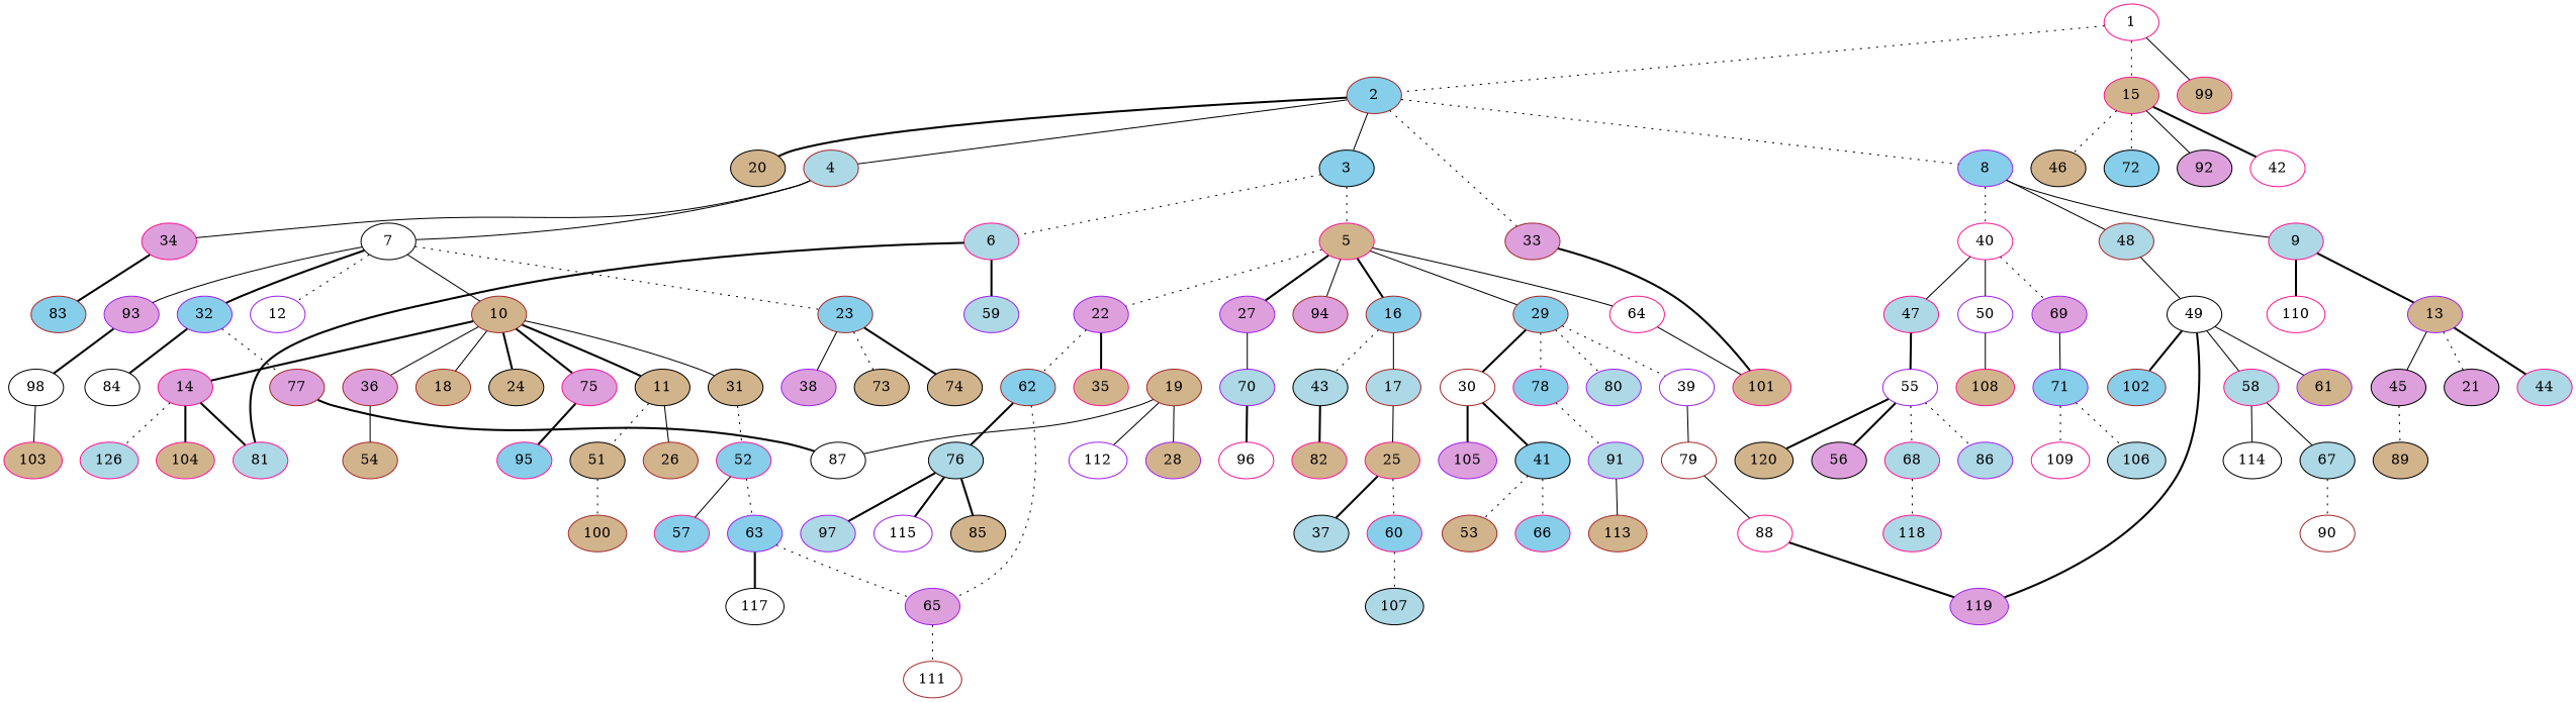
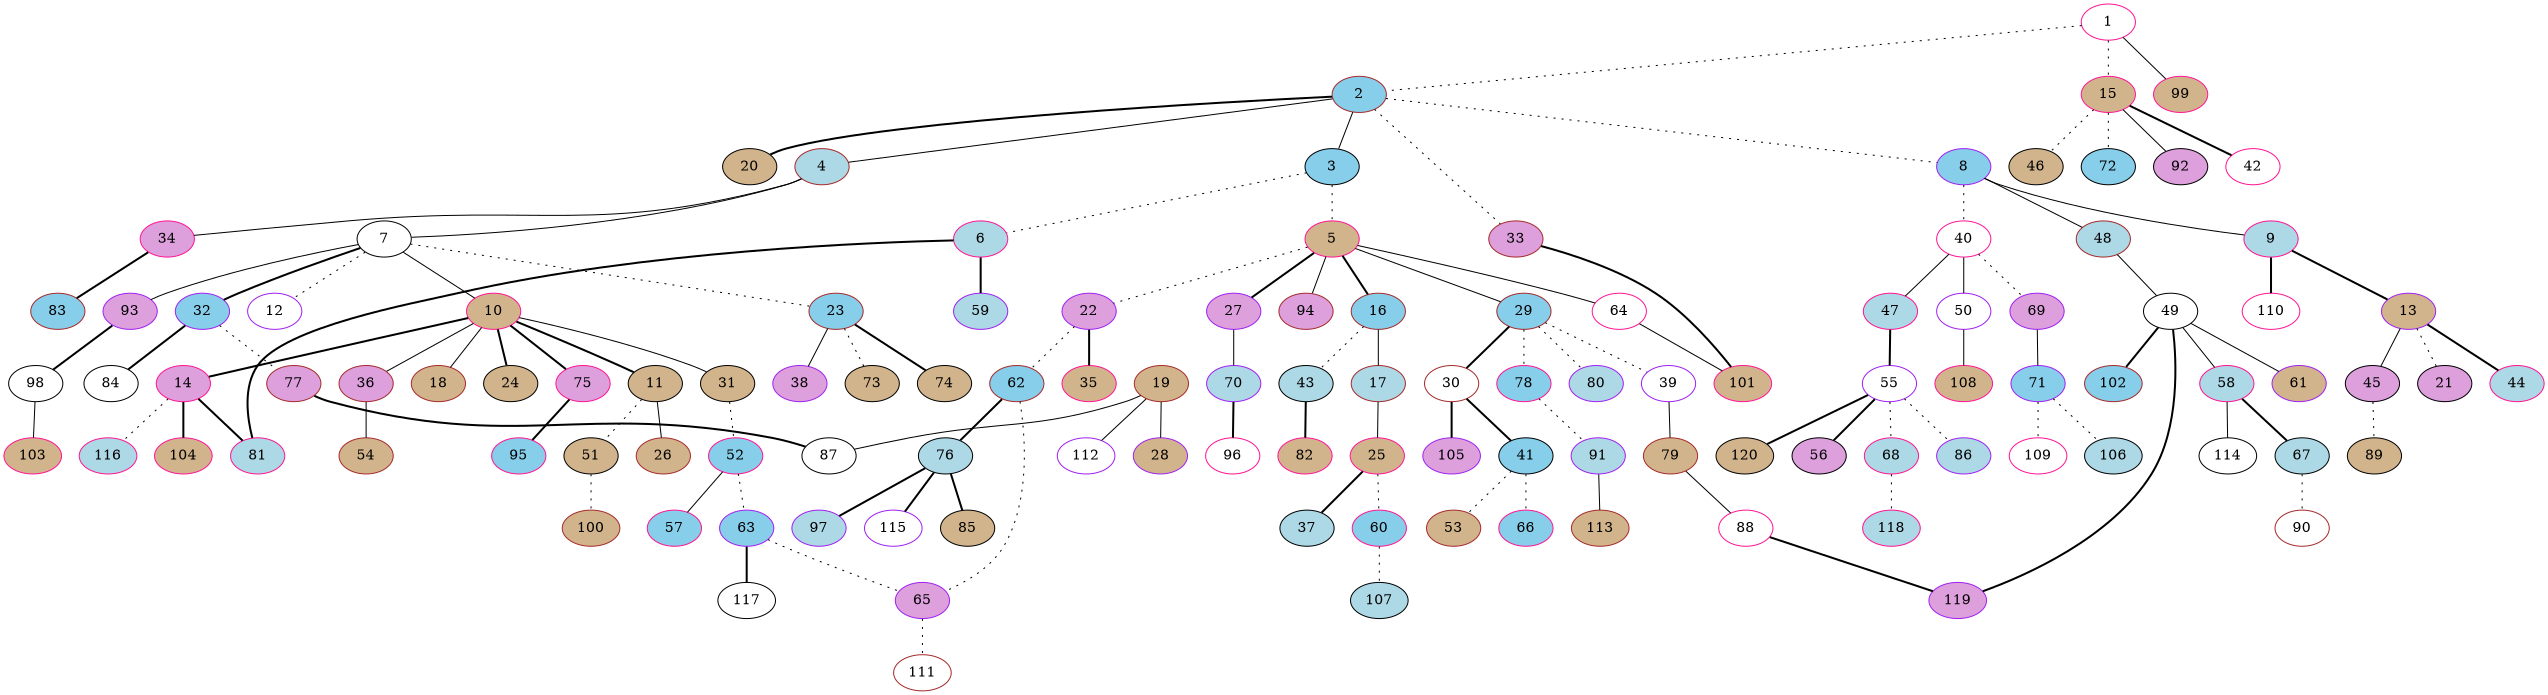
  graph {
    node [color=deeppink fillcolor=tan style=filled]
    edge [style=dotted]
    1 [fillcolor=white]
    2 [color=brown fillcolor=skyblue]
    15
    99
    3 [color=black fillcolor=skyblue]
    4 [color=brown fillcolor=lightblue]
    8 [color=purple fillcolor=skyblue]
    20 [color=black]
    33 [color=brown fillcolor=plum]
    42 [fillcolor=white]
    46 [color=black]
    72 [color=black fillcolor=skyblue]
    92 [color=black fillcolor=plum]
    5
    6 [fillcolor=lightblue]
    7 [color=black fillcolor=white]
    34 [fillcolor=plum]
    9 [fillcolor=lightblue]
    40 [fillcolor=white]
    48 [color=brown fillcolor=lightblue]
    101
    16 [color=brown fillcolor=skyblue]
    22 [color=purple fillcolor=plum]
    27 [color=purple fillcolor=plum]
    29 [color=brown fillcolor=skyblue]
    64 [fillcolor=white]
    94 [color=brown fillcolor=plum]
    59 [color=purple fillcolor=lightblue]
    81 [fillcolor=lightblue]
-   10 [color=brown]
+   10
    12 [color=purple fillcolor=white]
    23 [color=brown fillcolor=skyblue]
    32 [color=purple fillcolor=skyblue]
    93 [color=purple fillcolor=plum]
    83 [color=brown fillcolor=skyblue]
    17 [color=brown fillcolor=lightblue]
    43 [color=black fillcolor=lightblue]
    35
    62 [color=brown fillcolor=skyblue]
    70 [color=purple fillcolor=lightblue]
    30 [color=brown fillcolor=white]
    39 [color=purple fillcolor=white]
    78 [fillcolor=skyblue]
    80 [color=purple fillcolor=lightblue]
    19 [color=brown]
    28 [color=purple]
    87 [color=black fillcolor=white]
    112 [color=purple fillcolor=white]
    11 [color=black]
    14 [fillcolor=plum]
    18 [color=brown]
    24 [color=black]
    31 [color=black]
    36 [color=brown fillcolor=plum]
    75 [fillcolor=plum]
    38 [color=purple fillcolor=plum]
    73 [color=black]
    74 [color=black]
    77 [color=brown fillcolor=plum]
    84 [color=black fillcolor=white]
    98 [color=black fillcolor=white]
    13 [color=purple]
    110 [fillcolor=white]
    47 [fillcolor=lightblue]
    50 [color=purple fillcolor=white]
    69 [color=purple fillcolor=plum]
    49 [color=black fillcolor=white]
    21 [color=black fillcolor=plum]
    44 [fillcolor=lightblue]
    45 [color=black fillcolor=plum]
    26 [color=brown]
    51 [color=black]
    104
-   116 [fillcolor=lightblue label=126]
+   116 [fillcolor=lightblue]
    52 [fillcolor=skyblue]
    54 [color=brown]
    95 [fillcolor=skyblue]
    100 [color=brown]
    89 [color=black]
    25
    82
    37 [color=black fillcolor=lightblue]
    60 [fillcolor=skyblue]
    65 [color=purple fillcolor=plum]
    76 [color=black fillcolor=lightblue]
    107 [color=black fillcolor=lightblue]
    96 [fillcolor=white]
    41 [color=black fillcolor=skyblue]
    105 [color=purple fillcolor=plum]
-   79 [color=brown fillcolor=white]
+   79 [color=brown]
    91 [color=purple fillcolor=lightblue]
    53 [color=brown]
    66 [fillcolor=skyblue]
    57 [fillcolor=skyblue]
    63 [color=purple fillcolor=skyblue]
    88 [fillcolor=white]
    55 [color=purple fillcolor=white]
    108
    71 [color=purple fillcolor=skyblue]
    56 [color=black fillcolor=plum]
    68 [fillcolor=lightblue]
    86 [color=purple fillcolor=lightblue]
    120 [color=black]
    58 [fillcolor=lightblue]
    61 [color=purple]
    102 [color=brown fillcolor=skyblue]
    119 [color=purple fillcolor=plum]
    67 [color=black fillcolor=lightblue]
    114 [color=black fillcolor=white]
    117 [color=black fillcolor=white]
    118 [fillcolor=lightblue]
    90 [color=brown fillcolor=white]
    111 [color=brown fillcolor=white]
    85 [color=black]
    97 [color=purple fillcolor=lightblue]
    115 [color=purple fillcolor=white]
    106 [color=black fillcolor=lightblue]
    109 [fillcolor=white]
    113 [color=brown]
    103
    1 -- 2
    1 -- 15
    1 -- 99 [style=solid]
    2 -- 3 [style=solid]
    2 -- 4 [style=solid]
    2 -- 8
    2 -- 20 [style=bold]
    2 -- 33
    15 -- 42 [style=bold]
    15 -- 46
    15 -- 72
    15 -- 92 [style=solid]
    3 -- 5
    3 -- 6
    4 -- 7 [style=solid]
    4 -- 34 [style=solid]
    8 -- 9 [style=solid]
    8 -- 40
    8 -- 48 [style=solid]
    33 -- 101 [style=bold]
    5 -- 16 [style=bold]
    5 -- 22
    5 -- 27 [style=bold]
    5 -- 29 [style=solid]
    5 -- 64 [style=solid]
    5 -- 94 [style=solid]
    6 -- 59 [style=bold]
    6 -- 81 [style=bold]
    7 -- 10 [style=solid]
    7 -- 12
    7 -- 23
    7 -- 32 [style=bold]
    7 -- 93 [style=solid]
    34 -- 83 [style=bold]
    9 -- 13 [style=bold]
    9 -- 110 [style=bold]
    40 -- 47 [style=solid]
    40 -- 50 [style=solid]
    40 -- 69
    48 -- 49 [style=solid]
    16 -- 17 [style=solid]
    16 -- 43
    22 -- 35 [style=bold]
    22 -- 62
    27 -- 70 [style=solid]
    29 -- 30 [style=bold]
    29 -- 39
    29 -- 78
    29 -- 80
    64 -- 101 [style=solid]
    10 -- 11 [style=bold]
    10 -- 14 [style=bold]
    10 -- 18 [style=solid]
    10 -- 24 [style=bold]
    10 -- 31 [style=solid]
    10 -- 36 [style=solid]
    10 -- 75 [style=bold]
    23 -- 38 [style=solid]
    23 -- 73
    23 -- 74 [style=bold]
    32 -- 77
    32 -- 84 [style=bold]
    93 -- 98 [style=bold]
    17 -- 25 [style=solid]
    43 -- 82 [style=bold]
    62 -- 65
    62 -- 76 [style=bold]
    70 -- 96 [style=bold]
    30 -- 41 [style=bold]
    30 -- 105 [style=bold]
    39 -- 79 [style=solid]
    78 -- 91
    19 -- 28 [style=solid]
    19 -- 87 [style=solid]
    19 -- 112 [style=solid]
    11 -- 26 [style=solid]
    11 -- 51
    14 -- 81 [style=bold]
    14 -- 104 [style=bold]
    14 -- 116
    31 -- 52
    36 -- 54 [style=solid]
    75 -- 95 [style=bold]
    77 -- 87 [style=bold]
    98 -- 103 [style=solid]
    13 -- 21
    13 -- 44 [style=bold]
    13 -- 45 [style=solid]
    47 -- 55 [style=bold]
    50 -- 108 [style=solid]
    69 -- 71 [style=solid]
    49 -- 58 [style=solid]
    49 -- 61 [style=solid]
    49 -- 102 [style=bold]
    49 -- 119 [style=bold]
    45 -- 89
    51 -- 100
    52 -- 57 [style=solid]
    52 -- 63
    25 -- 37 [style=bold]
    25 -- 60
    60 -- 107
    65 -- 111
    76 -- 85 [style=bold]
    76 -- 97 [style=bold]
    76 -- 115 [style=bold]
    41 -- 53
    41 -- 66
    79 -- 88 [style=solid]
    91 -- 113 [style=solid]
    63 -- 65
    63 -- 117 [style=bold]
    88 -- 119 [style=bold]
    55 -- 56 [style=bold]
    55 -- 68
    55 -- 86
    55 -- 120 [style=bold]
    71 -- 106
    71 -- 109
    68 -- 118
-   58 -- 67 [style=solid]
+   58 -- 67 [style=bold]
    58 -- 114 [style=solid]
    67 -- 90
  }
